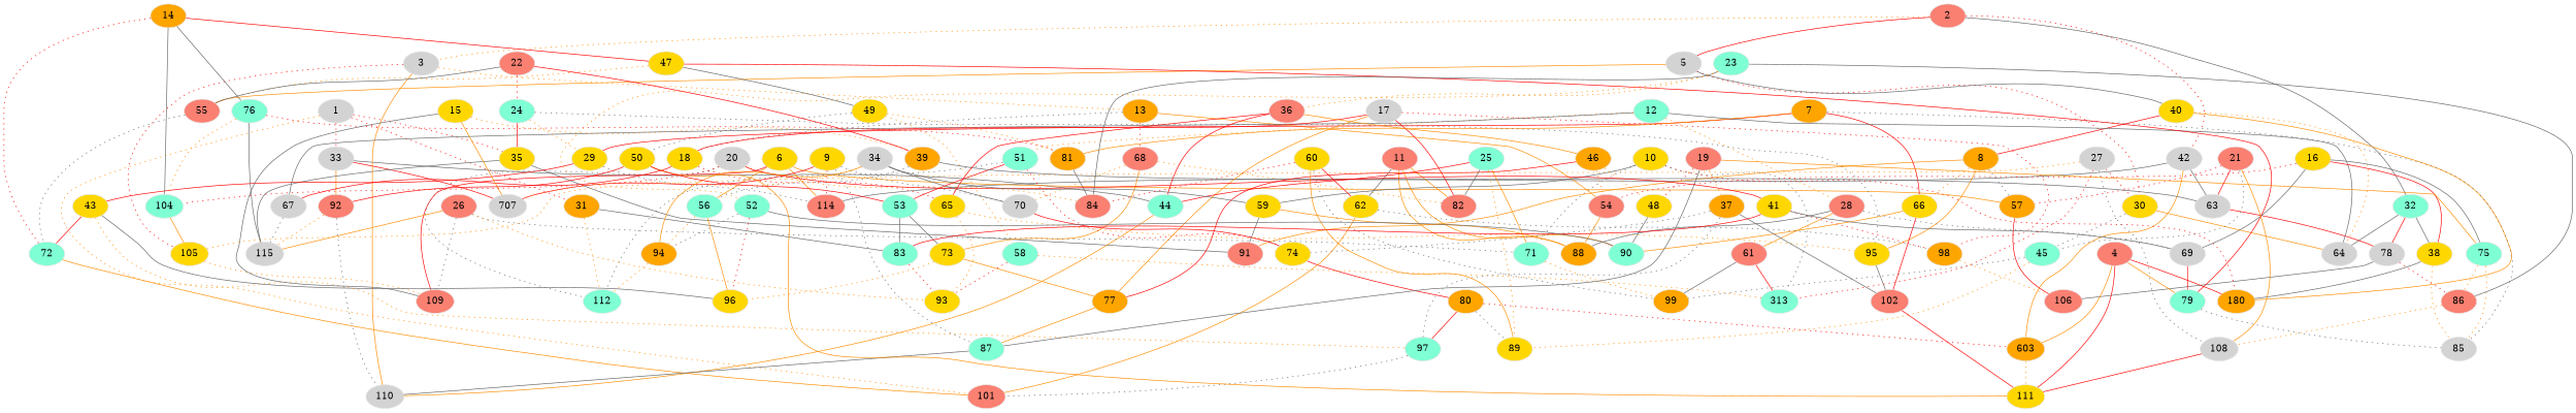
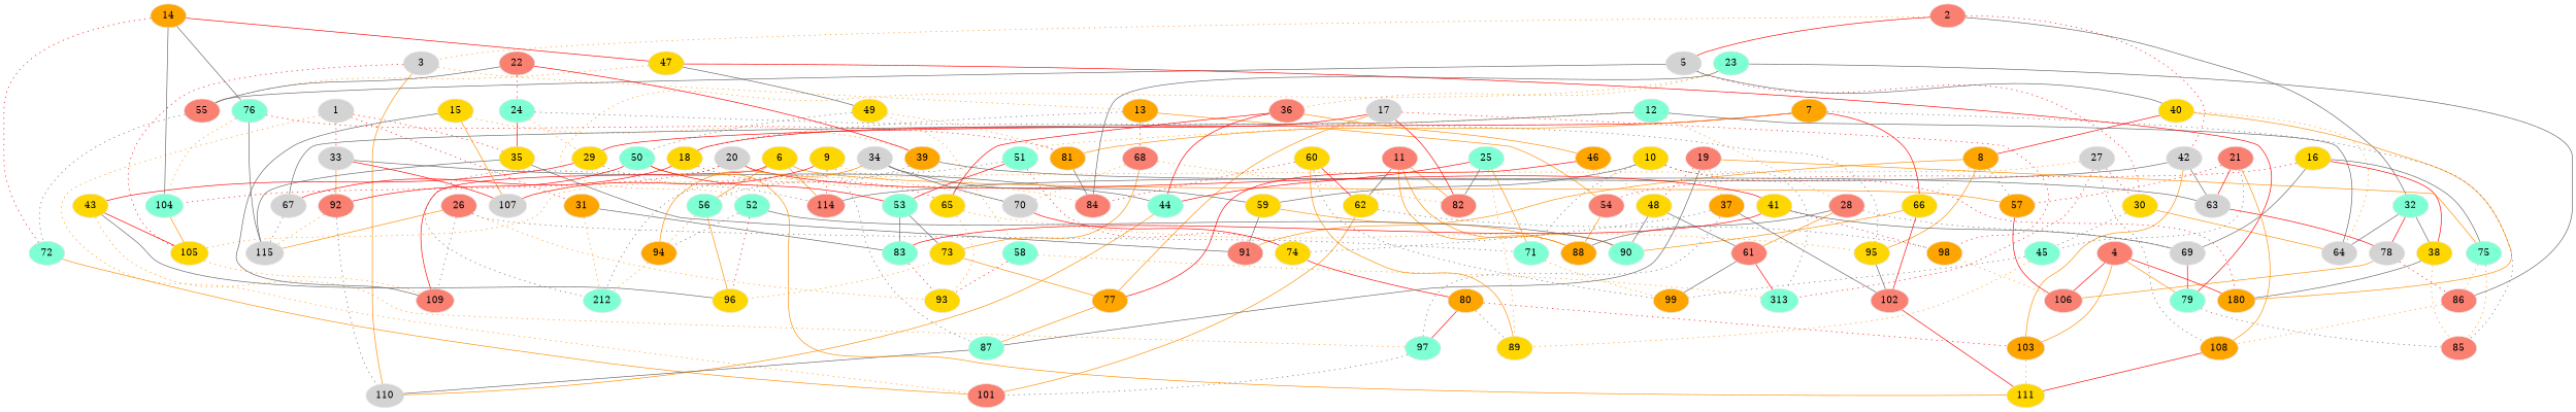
  graph {
    node [color=gray90 fillcolor=gold style=filled]
    edge [color=darkorange style=solid]
    1 [fillcolor=lightgrey]
    31 [fillcolor=orange]
    33 [fillcolor=lightgrey]
    35
    101 [fillcolor=salmon]
-   112 [fillcolor=aquamarine]
+   112 [fillcolor=aquamarine label=212]
    83 [fillcolor=aquamarine]
-   107 [fillcolor=lightgrey label=707]
+   107 [fillcolor=lightgrey]
    44 [fillcolor=aquamarine]
    92 [fillcolor=salmon]
    91 [fillcolor=salmon]
    115 [fillcolor=lightgrey]
    2 [fillcolor=salmon]
    3 [fillcolor=lightgrey]
    5 [fillcolor=lightgrey]
    32 [fillcolor=aquamarine]
    42 [fillcolor=lightgrey]
    13 [fillcolor=orange]
    105
    110 [fillcolor=lightgrey]
    30
    40
    55 [fillcolor=salmon]
    64 [fillcolor=lightgrey]
    38
    78 [fillcolor=lightgrey]
-   103 [fillcolor=orange label=603]
+   103 [fillcolor=orange]
    114 [fillcolor=salmon]
    63 [fillcolor=lightgrey]
    18
    54 [fillcolor=salmon]
    68 [fillcolor=salmon]
    109 [fillcolor=salmon]
    4 [fillcolor=salmon]
    79 [fillcolor=aquamarine]
    n36 [fillcolor=orange label=180]
    106 [fillcolor=salmon]
-   85 [fillcolor=lightgrey]
+   85 [fillcolor=salmon]
    111
    45 [fillcolor=aquamarine]
    8 [fillcolor=orange]
    72 [fillcolor=aquamarine]
    56 [fillcolor=aquamarine]
    6
    57 [fillcolor=orange]
    94 [fillcolor=orange]
    96
    7 [fillcolor=orange]
    29
    66
    81 [fillcolor=orange]
    43
    90 [fillcolor=aquamarine]
    102 [fillcolor=salmon]
    84 [fillcolor=salmon]
    95
    9
    70 [fillcolor=lightgrey]
    87 [fillcolor=aquamarine]
    74
    10
    59
    71 [fillcolor=aquamarine]
    n64 [fillcolor=aquamarine label=313]
    88 [fillcolor=orange]
    99 [fillcolor=orange]
    11 [fillcolor=salmon]
    62
    82 [fillcolor=salmon]
    98 [fillcolor=orange]
    12 [fillcolor=aquamarine]
    28 [fillcolor=salmon]
    51 [fillcolor=aquamarine]
    67 [fillcolor=lightgrey]
    69 [fillcolor=lightgrey]
    61 [fillcolor=salmon]
    53 [fillcolor=aquamarine]
    65
    73
    14 [fillcolor=orange]
    47
    76 [fillcolor=aquamarine]
    104 [fillcolor=aquamarine]
    49
    15
    39 [fillcolor=orange]
    58 [fillcolor=aquamarine]
    93
    16
    75 [fillcolor=aquamarine]
    86 [fillcolor=salmon]
    17 [fillcolor=lightgrey]
    77 [fillcolor=orange]
    19 [fillcolor=salmon]
    37 [fillcolor=orange]
    48
    97 [fillcolor=aquamarine]
    20 [fillcolor=lightgrey]
    41
    21 [fillcolor=salmon]
-   108 [fillcolor=lightgrey]
+   108 [fillcolor=orange]
    89
    22 [fillcolor=salmon]
    24 [fillcolor=aquamarine]
    23 [fillcolor=aquamarine]
    36 [fillcolor=salmon]
    52 [fillcolor=aquamarine]
    46 [fillcolor=orange]
    25 [fillcolor=aquamarine]
    26 [fillcolor=salmon]
    27 [fillcolor=lightgrey]
    34 [fillcolor=lightgrey]
    80 [fillcolor=orange]
-   50
+   50 [fillcolor=aquamarine]
    60
    1 -- 31 [color=red style=dotted]
    1 -- 33 [color=red style=dotted]
    1 -- 35 [color=red style=dotted]
    1 -- 101 [style=dotted]
    31 -- 112 [style=dotted]
    31 -- 83 [color=gray40]
    33 -- 107 [color=red]
    33 -- 44 [color=gray40]
    33 -- 92
    35 -- 91 [color=gray40]
    35 -- 115 [color=gray40]
    83 -- 93 [color=red style=dotted]
    44 -- 110
    92 -- 115 [style=dotted]
    92 -- 110 [color=gray40 style=dotted]
    2 -- 3 [style=dotted]
    2 -- 5 [color=red]
    2 -- 32 [color=gray40]
    2 -- 42 [color=red style=dotted]
    3 -- 13 [style=dotted]
    3 -- 105 [color=red style=dotted]
    3 -- 110
    5 -- 30 [color=red style=dotted]
    5 -- 40 [color=gray40]
-   5 -- 55
+   5 -- 55 [color=gray40]
    32 -- 64 [color=gray40]
    32 -- 38 [color=gray40]
    32 -- 78 [color=red]
    42 -- 103
    42 -- 114 [color=gray40]
    42 -- 63 [color=gray40]
    13 -- 18 [color=gray40 style=dotted]
    13 -- 54
    13 -- 68 [color=red style=dotted]
    105 -- 109 [style=dotted]
    30 -- 64
    30 -- 45 [color=gray40 style=dotted]
    40 -- 64 [style=dotted]
    40 -- n36
    40 -- 8 [color=red]
    55 -- 72 [color=gray40 style=dotted]
    38 -- n36 [color=gray40]
    38 -- 85 [style=dotted]
-   78 -- 106 [color=gray40]
+   78 -- 106
    78 -- 86 [color=red style=dotted]
    103 -- 111 [style=dotted]
    63 -- 78 [color=red]
    18 -- 67 [color=red]
    18 -- 65 [color=red style=dotted]
    54 -- 88
    68 -- 70 [style=dotted]
    68 -- 82 [style=dotted]
    68 -- 73
    4 -- 103
    4 -- 79
    4 -- n36 [color=red]
-   4 -- 111 [color=red]
+   4 -- 106 [color=red]
    79 -- 85 [color=gray40 style=dotted]
    45 -- 99 [color=gray40 style=dotted]
    45 -- 89 [style=dotted]
    8 -- 91
    8 -- 57 [color=gray40 style=dotted]
    8 -- 66 [style=dotted]
    8 -- 95
    72 -- 101
    56 -- 94 [style=dotted]
    56 -- 96
    6 -- 114
    6 -- 109 [color=red]
    6 -- 56
    6 -- 57
    57 -- 106 [color=red]
    94 -- 112 [style=dotted]
    7 -- 85 [color=gray40 style=dotted]
    7 -- 29 [color=red]
    7 -- 66 [color=red]
    7 -- 81
    29 -- 114 [color=gray40 style=dotted]
    29 -- 43 [color=red]
    66 -- 90
    66 -- 102 [color=red]
    81 -- 84 [color=gray40]
-   43 -- 72 [color=red]
+   43 -- 105 [color=red]
    43 -- 96 [color=gray40]
    43 -- 97 [style=dotted]
    102 -- 111 [color=red]
    95 -- 102 [color=gray40]
    9 -- 107 [color=red]
    9 -- 114 [color=red style=dotted]
-   9 -- 70 [color=gray40 style=dotted]
+   9 -- 70 [style=dotted]
    9 -- 87 [color=gray40 style=dotted]
    70 -- 74 [color=red]
    87 -- 110 [color=gray40]
    74 -- 80 [color=red]
    10 -- n36 [color=red style=dotted]
    10 -- 59 [color=gray40]
    10 -- 71 [color=gray40 style=dotted]
    10 -- n64 [color=gray40 style=dotted]
    59 -- 91 [color=gray40]
    59 -- 88
    71 -- 99 [style=dotted]
    11 -- 90
    11 -- 88
    11 -- 62 [color=gray40]
    11 -- 82
    62 -- 101
    62 -- 98 [color=gray40 style=dotted]
    98 -- 106 [style=dotted]
    12 -- 64 [color=gray40]
    12 -- 28 [style=dotted]
    12 -- 51 [style=dotted]
    12 -- 67 [color=gray40]
    28 -- 88 [color=gray40]
    28 -- 69 [color=gray40 style=dotted]
    28 -- 61
    51 -- 112 [color=gray40 style=dotted]
    51 -- 74 [color=red style=dotted]
    51 -- 53 [color=red]
    67 -- 115 [color=gray40 style=dotted]
    69 -- 79 [color=red]
    61 -- n64 [color=red]
    61 -- 99 [color=gray40]
    53 -- 83 [color=gray40]
    53 -- 73 [color=gray40]
    65 -- 95 [style=dotted]
    65 -- 93 [style=dotted]
    73 -- 96 [style=dotted]
    73 -- 77
    14 -- 72 [color=red style=dotted]
    14 -- 47 [color=red]
    14 -- 76 [color=gray40]
    14 -- 104 [color=gray40]
    47 -- 55 [style=dotted]
    47 -- 79 [color=red]
    47 -- 49 [color=gray40]
    76 -- 115 [color=gray40]
    76 -- 81 [color=red style=dotted]
    76 -- 104 [style=dotted]
    104 -- 105
    49 -- 81 [style=dotted]
    49 -- 58 [style=dotted]
    49 -- 50 [color=gray40 style=dotted]
    15 -- 107
    15 -- 109 [color=gray40]
    15 -- 39 [style=dotted]
    39 -- 63 [color=gray40]
    39 -- 56 [color=gray40 style=dotted]
    58 -- n64 [style=dotted]
    58 -- 93 [color=red style=dotted]
    16 -- 38 [color=red]
    16 -- 54 [color=red style=dotted]
    16 -- 69 [color=gray40]
    16 -- 75 [color=gray40]
    75 -- 85 [style=dotted]
    75 -- 86 [style=dotted]
    86 -- 108 [style=dotted]
    17 -- 18 [color=red]
    17 -- 82 [color=red]
    17 -- 98 [color=red style=dotted]
    17 -- 77
    77 -- 87
    19 -- 87 [color=gray40]
    19 -- 75
    19 -- 37 [style=dotted]
    19 -- 48 [color=red style=dotted]
    37 -- 102 [color=gray40]
    37 -- 74 [color=gray40 style=dotted]
    37 -- 97 [color=gray40 style=dotted]
    48 -- 90 [color=gray40]
+   48 -- 61 [color=gray40]
    97 -- 101 [color=gray40 style=dotted]
    20 -- 112 [color=gray40 style=dotted]
    20 -- 84 [style=dotted]
    20 -- 104 [color=red style=dotted]
    20 -- 41 [color=red]
    41 -- 83 [color=red]
    41 -- 98 [color=red style=dotted]
    41 -- 69 [color=gray40]
    21 -- 63 [color=red]
    21 -- 45 [color=gray40 style=dotted]
    21 -- 57 [color=red style=dotted]
    21 -- 108
    108 -- 111 [color=red]
    22 -- 55 [color=gray40]
    22 -- 39 [color=red]
    22 -- 24 [color=red style=dotted]
    24 -- 35 [color=red]
    24 -- 29 [style=dotted]
    24 -- 95 [color=gray40 style=dotted]
    23 -- 84 [color=gray40]
    23 -- 86 [color=gray40]
    23 -- 36 [style=dotted]
    23 -- 52 [style=dotted]
    36 -- 44 [color=red]
    36 -- 65 [color=red]
    36 -- 46
    52 -- 94 [color=gray40 style=dotted]
    52 -- 96 [color=red style=dotted]
    52 -- 90 [color=gray40]
    46 -- 54 [style=dotted]
    46 -- 77 [color=red]
    46 -- 48 [style=dotted]
    25 -- 44 [color=red]
    25 -- 71
    25 -- 82 [color=gray40]
    25 -- 89 [style=dotted]
    26 -- 115
    26 -- 109 [color=gray40 style=dotted]
    26 -- 71 [color=gray40 style=dotted]
    26 -- 93 [style=dotted]
    27 -- 105 [style=dotted]
    27 -- 30 [color=red style=dotted]
    27 -- n64 [color=red style=dotted]
    27 -- 108 [color=gray40 style=dotted]
    34 -- 107 [style=dotted]
    34 -- 94
    34 -- 70 [color=gray40]
    34 -- 59 [color=gray40]
    80 -- 103 [color=red style=dotted]
    80 -- 97 [color=red]
    80 -- 89 [color=gray40 style=dotted]
    50 -- 92 [color=red]
    50 -- 111
    50 -- 53 [color=red]
    60 -- 84 [color=red style=dotted]
    60 -- 99 [color=gray40 style=dotted]
    60 -- 62 [color=red]
    60 -- 89
  }
